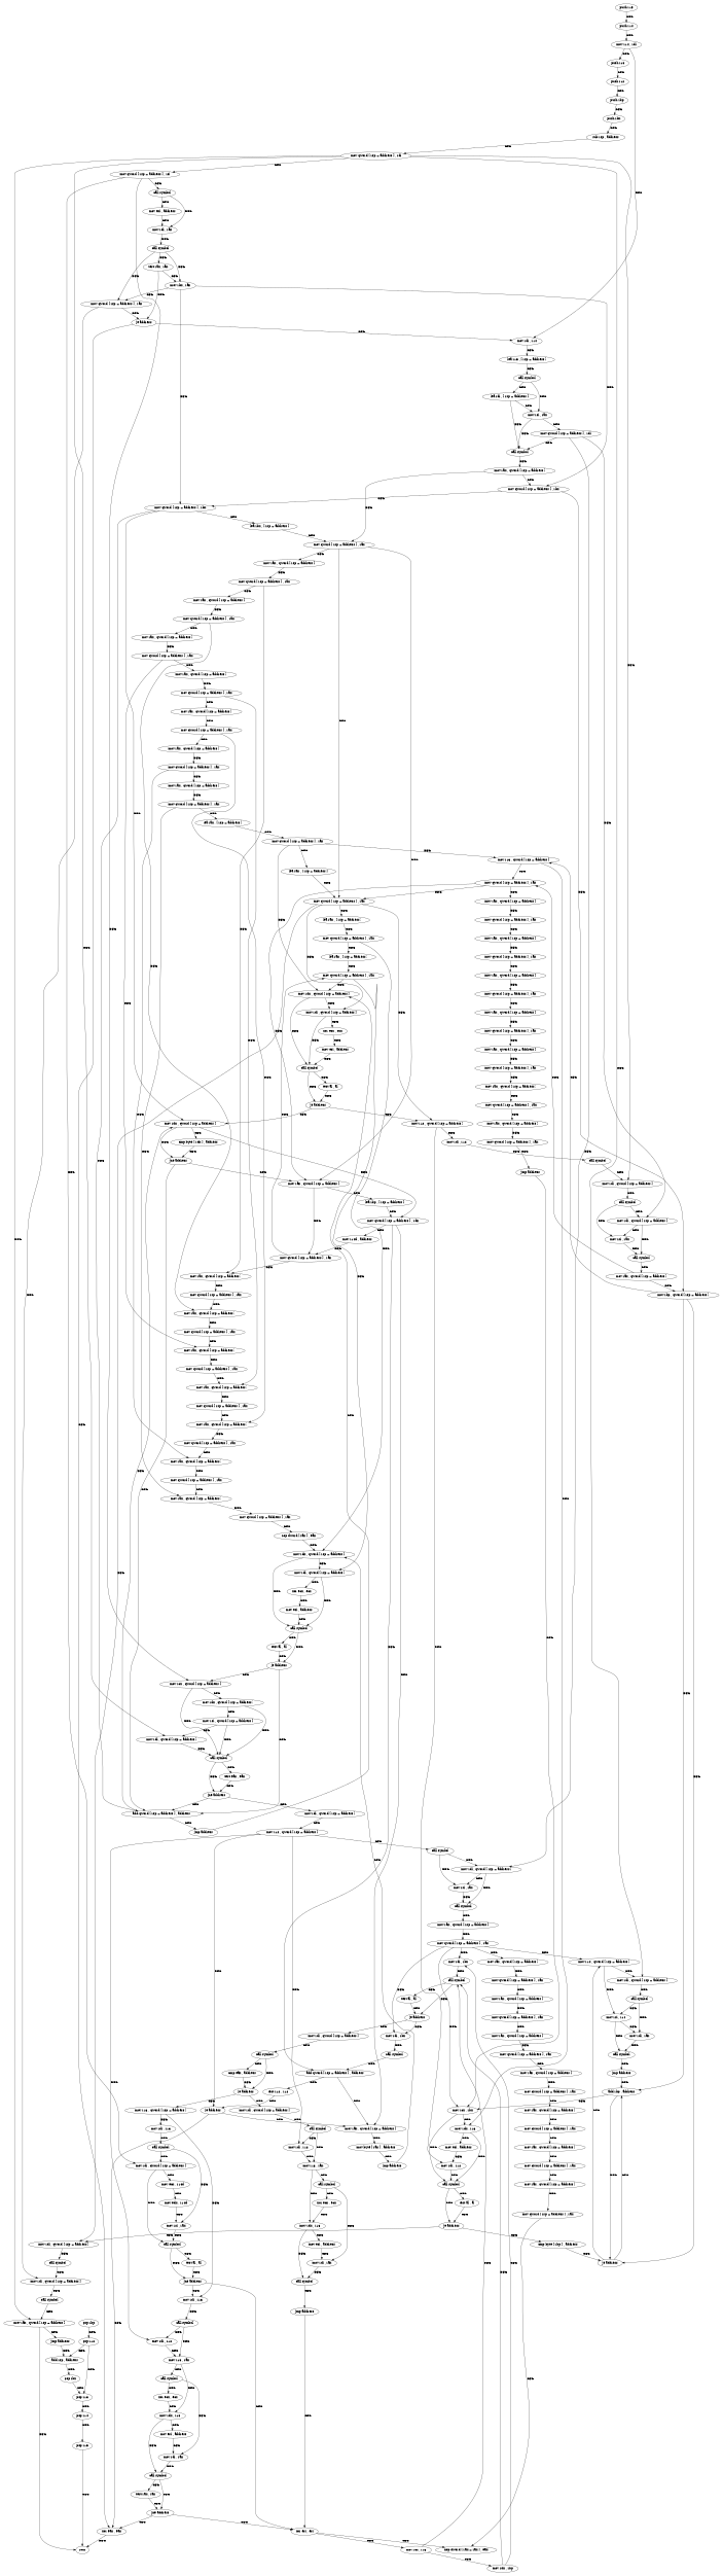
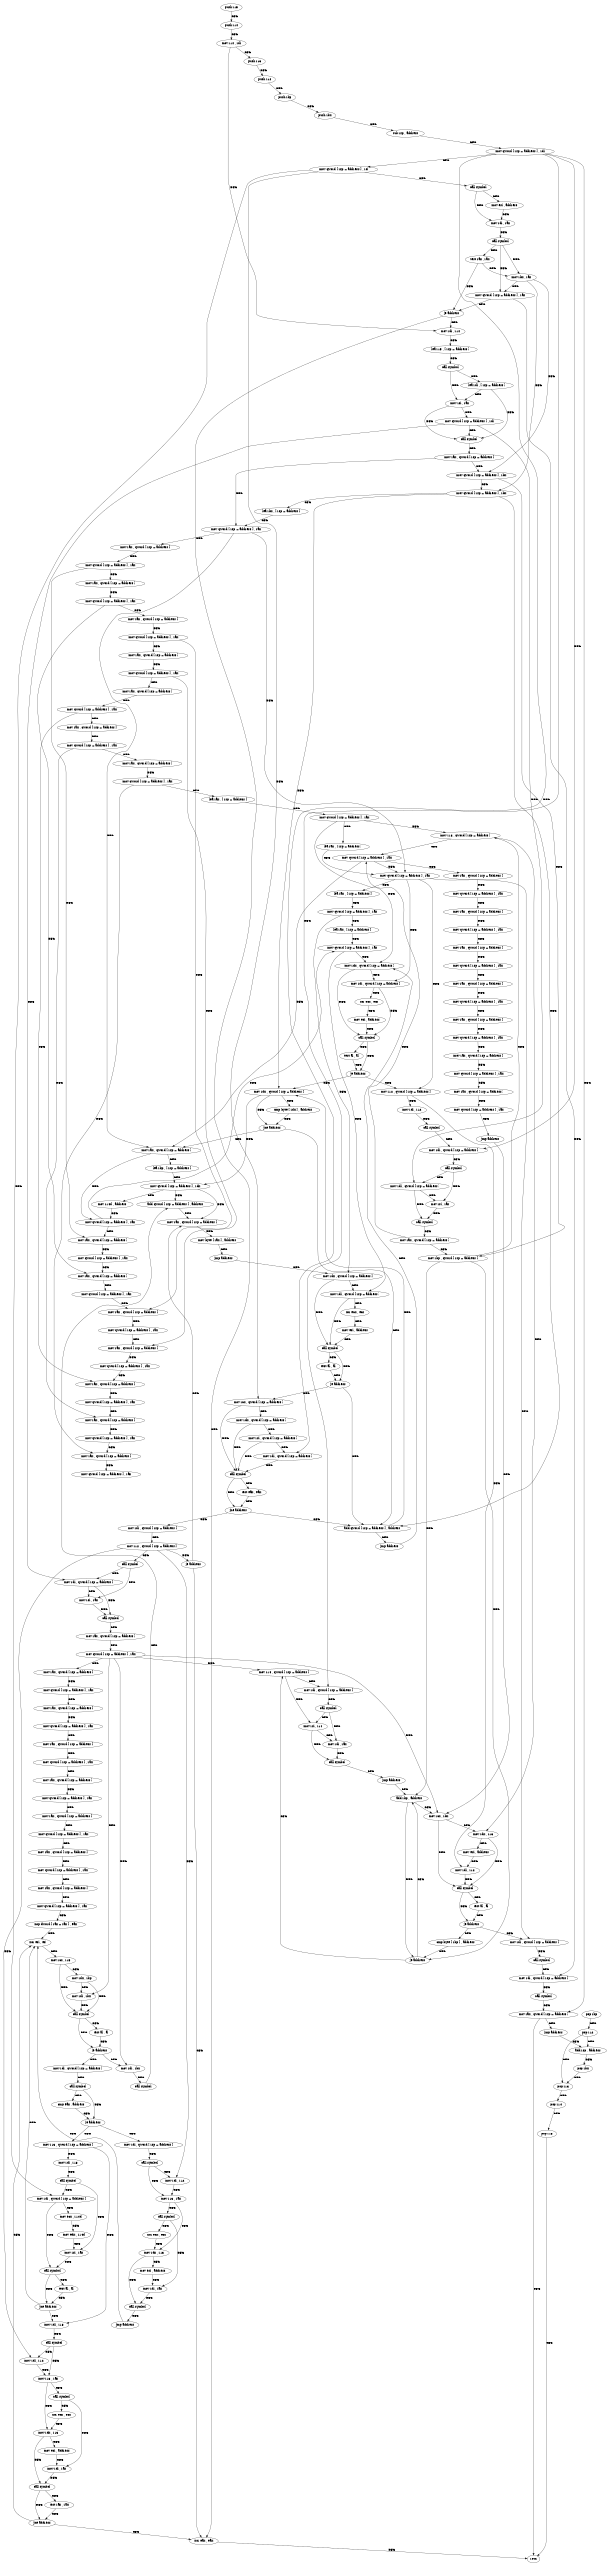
  digraph {
    n1 [label="push r15"]
    n2 [label="push r14"]
    n3 [label="mov r14 , rdi"]
    n4 [label="push r13"]
    n5 [label="mov rdi , r14"]
    n6 [label="push r12"]
    n7 [label="lea r15 , [ rsp + address ]"]
    n8 [label="push rbp"]
    n9 [label="push rbx"]
    n10 [label="sub rsp , address"]
    n11 [label="mov qword [ rsp + address ] , rdi"]
    n12 [label="mov qword [ rsp + address ] , rsi"]
    n13 [label="mov rdi , qword [ rsp + address ]"]
    n14 [label="mov rax , qword [ rsp + address ]"]
    n15 [label="mov rdi , qword [ rsp + address ]"]
    n16 [label="mov rdi , qword [ rsp + address ]"]
    n17 [label="call symbol"]
    n18 [label="mov rcx , qword [ rsp + address ]"]
    n19 [label="mov rdi , qword [ rsp + address ]"]
    n20 [label="call symbol"]
    n21 [label=retn]
    n22 [label="jmp address"]
    n23 [label="call symbol"]
    n24 [label="call symbol"]
    n25 [label="mov esi , address"]
    n26 [label="mov rdi , rax"]
    n27 [label="mov rdx , qword [ rsp + address ]"]
    n28 [label="mov ecx , r14d"]
    n29 [label="call symbol"]
    n30 [label="call symbol"]
    n31 [label="test rax , rax"]
    n32 [label="mov rbx , rax"]
    n33 [label="mov qword [ rsp + address ] , rax"]
    n34 [label="je address"]
    n35 [label="mov qword [ rsp + address ] , rbx"]
    n36 [label="mov qword [ rsp + address ] , rbx"]
    n37 [label="mov rdi , qword [ rsp + address ]"]
    n38 [label="xor eax , eax"]
    n39 [label="mov rbp , qword [ rsp + address ]"]
    n40 [label="lea rbx , [ rsp + address ]"]
    n41 [label="mov rdx , qword [ rsp + address ]"]
    n42 [label="add qword [ rsp + address ] , address"]
    n43 [label="call symbol"]
    n44 [label="add rsp , address"]
    n45 [label="pop rbx"]
    n46 [label="call symbol"]
    n47 [label="pop r13"]
    n48 [label="lea rdi , [ rsp + address ]"]
    n49 [label="mov rsi , rax"]
    n50 [label="call symbol"]
    n51 [label="mov qword [ rsp + address ] , rdi"]
    n52 [label="mov rax , qword [ rsp + address ]"]
    n53 [label="mov rdi , qword [ rsp + address ]"]
    n54 [label="mov rdi , qword [ rsp + address ]"]
    n55 [label="mov rsi , rax"]
    n56 [label="call symbol"]
    n57 [label="mov rsi , rax"]
    n58 [label="call symbol"]
    n59 [label="mov qword [ rsp + address ] , rax"]
    n60 [label="mov rax , qword [ rsp + address ]"]
    n61 [label="mov qword [ rsp + address ] , rax"]
    n62 [label="mov rax , qword [ rsp + address ]"]
    n63 [label="mov r13 , qword [ rsp + address ]"]
    n64 [label="je address"]
    n65 [label="add rbp , address"]
    n66 [label="cmp byte [ rdx ] , address"]
    n67 [label="jne address"]
    n68 [label="mov qword [ rsp + address ] , rdx"]
    n69 [label="jmp address"]
    n70 [label="mov qword [ rsp + address ] , rax"]
    n71 [label="lea rax , [ rsp + address ]"]
    n72 [label="mov r12 , qword [ rsp + address ]"]
    n73 [label="mov rdi , qword [ rsp + address ]"]
    n74 [label="mov rdi , qword [ rsp + address ]"]
    n75 [label="lea rbp , [ rsp + address ]"]
    n76 [label="mov qword [ rsp + address ] , rax"]
    n77 [label="mov rax , qword [ rsp + address ]"]
    n78 [label="mov rax , qword [ rsp + address ]"]
    n79 [label="mov qword [ rsp + address ] , rax"]
    n80 [label="mov qword [ rsp + address ] , rax"]
    n81 [label="mov rax , qword [ rsp + address ]"]
    n82 [label="mov rax , qword [ rsp + address ]"]
    n83 [label="mov qword [ rsp + address ] , rax"]
    n84 [label="mov qword [ rsp + address ] , rax"]
    n85 [label="mov rax , qword [ rsp + address ]"]
    n86 [label="mov rax , qword [ rsp + address ]"]
    n87 [label="mov qword [ rsp + address ] , rax"]
    n88 [label="mov qword [ rsp + address ] , rax"]
    n89 [label="mov rax , qword [ rsp + address ]"]
    n90 [label="mov rax , qword [ rsp + address ]"]
    n91 [label="mov qword [ rsp + address ] , rax"]
    n92 [label="mov qword [ rsp + address ] , rax"]
    n93 [label="mov rax , qword [ rsp + address ]"]
    n94 [label="mov rax , qword [ rsp + address ]"]
    n95 [label="mov qword [ rsp + address ] , rax"]
    n96 [label="mov qword [ rsp + address ] , rax"]
    n97 [label="mov rax , qword [ rsp + address ]"]
    n98 [label="mov rax , qword [ rsp + address ]"]
    n99 [label="mov qword [ rsp + address ] , rax"]
    n100 [label="mov qword [ rsp + address ] , rax"]
    n101 [label="lea rax , [ rsp + address ]"]
    n102 [label="mov rax , qword [ rsp + address ]"]
    n103 [label="mov qword [ rsp + address ] , rax"]
    n104 [label="mov qword [ rsp + address ] , rax"]
    n105 [label="lea rax , [ rsp + address ]"]
    n106 [label="mov rdx , qword [ rsp + address ]"]
    n107 [label="call symbol"]
    n108 [label="mov qword [ rsp + address ] , rax"]
    n109 [label="mov rdx , r13"]
    n110 [label="mov qword [ rsp + address ] , rax"]
    n111 [label="mov rdi , r12"]
    n112 [label="mov rdi , r12"]
    n113 [label="call symbol"]
    n114 [label="xor ecx , ecx"]
    n115 [label="lea rax , [ rsp + address ]"]
    n116 [label="mov rdx , qword [ rsp + address ]"]
    n117 [label="mov qword [ rsp + address ] , rax"]
    n118 [label="mov rdi , qword [ rsp + address ]"]
    n119 [label="call symbol"]
    n120 [label="xor ecx , ecx"]
    n121 [label="test al , al"]
    n122 [label="je address"]
    n123 [label="call symbol"]
    n124 [label="call symbol"]
    n125 [label="mov rax , qword [ rsp + address ]"]
    n126 [label="mov rax , qword [ rsp + address ]"]
    n127 [label="mov r14 , qword [ rsp + address ]"]
    n128 [label="mov rcx , rbx"]
    n129 [label="mov esi , address"]
    n130 [label="mov qword [ rsp + address ] , rax"]
    n131 [label="mov rax , qword [ rsp + address ]"]
    n132 [label="mov qword [ rsp + address ] , rax"]
    n133 [label="mov rax , qword [ rsp + address ]"]
    n134 [label="mov qword [ rsp + address ] , rax"]
    n135 [label="mov rax , qword [ rsp + address ]"]
    n136 [label="mov qword [ rsp + address ] , rax"]
    n137 [label="mov rax , qword [ rsp + address ]"]
    n138 [label="mov qword [ rsp + address ] , rax"]
    n139 [label="mov rax , qword [ rsp + address ]"]
    n140 [label="mov qword [ rsp + address ] , rax"]
    n141 [label="mov rax , qword [ rsp + address ]"]
    n142 [label="mov qword [ rsp + address ] , rax"]
    n143 [label="jmp address"]
    n144 [label="test al , al"]
    n145 [label="je address"]
    n146 [label="mov r14d , address"]
    n147 [label="add qword [ rsp + address ] , address"]
    n148 [label="mov rax , qword [ rsp + address ]"]
    n149 [label="cmp byte [ rbp ] , address"]
-   n150 [label="test r12 , r12"]
    n151 [label="mov byte [ rax ] , address"]
-   n152 [label="nop dword [ rax ] , eax"]
    n153 [label="test al , al"]
    n154 [label="je address"]
    n155 [label="mov rsi , r14"]
    n156 [label="mov rdi , rax"]
    n157 [label="call symbol"]
    n158 [label="mov esi , address"]
    n159 [label="mov rsi , qword [ rsp + address ]"]
    n160 [label="test eax , eax"]
    n161 [label="jne address"]
    n162 [label="mov rdi , qword [ rsp + address ]"]
    n163 [label="mov r12 , qword [ rsp + address ]"]
    n164 [label="call symbol"]
    n165 [label="je address"]
    n166 [label="mov rdi , r12"]
    n167 [label="mov rdi , r12"]
    n168 [label="pop rbp"]
    n169 [label="pop r12"]
    n170 [label="pop r14"]
    n171 [label="pop r15"]
    n172 [label="jmp address"]
    n173 [label="mov r13 , rax"]
    n174 [label="mov r13 , rax"]
    n175 [label="mov rax , qword [ rsp + address ]"]
    n176 [label="mov qword [ rsp + address ] , rax"]
    n177 [label="mov rax , qword [ rsp + address ]"]
    n178 [label="mov rdi , rbx"]
    n179 [label="mov rdi , rbx"]
    n180 [label="mov qword [ rsp + address ] , rax"]
    n181 [label="call symbol"]
    n182 [label="call symbol"]
    n183 [label="mov rax , qword [ rsp + address ]"]
    n184 [label="mov qword [ rsp + address ] , rax"]
    n185 [label="mov rax , qword [ rsp + address ]"]
    n186 [label="mov qword [ rsp + address ] , rax"]
    n187 [label="mov rax , qword [ rsp + address ]"]
    n188 [label="mov qword [ rsp + address ] , rax"]
    n189 [label="mov rax , qword [ rsp + address ]"]
    n190 [label="mov qword [ rsp + address ] , rax"]
    n191 [label="mov rax , qword [ rsp + address ]"]
    n192 [label="mov qword [ rsp + address ] , rax"]
    n193 [label="mov rax , qword [ rsp + address ]"]
    n194 [label="mov qword [ rsp + address ] , rax"]
    n195 [label="nop dword [ rax + rax ] , eax"]
    n196 [label="xor esi , esi"]
    n197 [label="mov rcx , r15"]
    n198 [label="mov rdx , rbp"]
    n199 [label="jmp address"]
    n200 [label="mov rdi , qword [ rsp + address ]"]
    n201 [label="call symbol"]
    n202 [label="cmp eax , address"]
    n203 [label="je address"]
    n204 [label="mov r13 , qword [ rsp + address ]"]
    n205 [label="mov rdi , qword [ rsp + address ]"]
    n206 [label="mov rdi , r13"]
    n207 [label="mov rdi , r13"]
    n208 [label="call symbol"]
    n209 [label="call symbol"]
    n210 [label="call symbol"]
    n211 [label="mov rsi , rax"]
    n212 [label="mov edx , r14d"]
    n213 [label="test al , al"]
    n214 [label="jne address"]
    n215 [label="call symbol"]
    n216 [label="mov rdx , r13"]
    n217 [label="xor ecx , ecx"]
    n218 [label="mov rdi , rax"]
    n219 [label="mov esi , address"]
    n220 [label="call symbol"]
    n221 [label="jmp address"]
    n222 [label="mov esi , address"]
    n223 [label="test al , al"]
    n224 [label="je address"]
    n225 [label="call symbol"]
    n226 [label="mov rdx , r13"]
    n227 [label="xor ecx , ecx"]
    n228 [label="mov rdi , rax"]
    n229 [label="mov esi , address"]
    n230 [label="call symbol"]
    n231 [label="test rax , rax"]
    n232 [label="jne address"]
    n1 -> n2 [label=CFG]
    n2 -> n3 [label=CFG]
    n3 -> n4 [label=CFG]
    n3 -> n5 [label=DFG]
    n4 -> n6 [label=CFG]
    n5 -> n7 [label=CFG]
    n6 -> n8 [label=CFG]
    n7 -> n46 [label=CFG]
    n8 -> n9 [label=CFG]
    n9 -> n10 [label=CFG]
    n10 -> n11 [label=CFG]
    n11 -> n12 [label=CFG]
    n11 -> n13 [label=DFG]
    n11 -> n14 [label=DFG]
    n11 -> n15 [label=DFG]
    n11 -> n16 [label=DFG]
    n12 -> n17 [label=CFG]
    n12 -> n18 [label=DFG]
    n12 -> n19 [label=DFG]
    n13 -> n20 [label=CFG]
    n14 -> n21 [label=DFG]
    n14 -> n22 [label=CFG]
    n15 -> n23 [label=DFG]
    n16 -> n24 [label=CFG]
    n17 -> n25 [label=CFG]
    n17 -> n26 [label=DFG]
    n18 -> n23 [label=DFG]
    n18 -> n27 [label=CFG]
    n19 -> n28 [label=CFG]
    n19 -> n29 [label=DFG]
    n20 -> n53 [label=CFG]
    n20 -> n55 [label=DFG]
    n22 -> n44 [label=CFG]
    n23 -> n160 [label=CFG]
    n23 -> n161 [label=DFG]
    n24 -> n155 [label=CFG]
    n24 -> n156 [label=DFG]
    n25 -> n26 [label=CFG]
    n26 -> n30 [label=DFG]
    n27 -> n23 [label=DFG]
    n27 -> n159 [label=CFG]
    n28 -> n212 [label=CFG]
    n29 -> n213 [label=CFG]
    n29 -> n214 [label=DFG]
    n30 -> n31 [label=DFG]
    n30 -> n32 [label=DFG]
    n30 -> n33 [label=DFG]
    n31 -> n32 [label=CFG]
    n31 -> n34 [label=DFG]
    n32 -> n33 [label=CFG]
    n32 -> n35 [label=DFG]
    n32 -> n36 [label=DFG]
    n33 -> n34 [label=CFG]
    n33 -> n37 [label=DFG]
    n34 -> n5 [label=CFG]
    n34 -> n38 [label=CFG]
    n35 -> n36 [label=CFG]
    n35 -> n39 [label=DFG]
    n36 -> n40 [label=CFG]
    n36 -> n41 [label=DFG]
    n36 -> n42 [label=DFG]
    n37 -> n43 [label=DFG]
    n38 -> n21 [label=DFG]
    n39 -> n63 [label=CFG]
    n39 -> n64 [label=DFG]
    n39 -> n65 [label=DFG]
    n40 -> n59 [label=CFG]
    n41 -> n66 [label=CFG]
    n41 -> n67 [label=DFG]
    n41 -> n68 [label=DFG]
    n42 -> n41 [label=DFG]
    n42 -> n69 [label=CFG]
    n43 -> n14 [label=CFG]
    n44 -> n45 [label=CFG]
    n45 -> n47 [label=CFG]
    n46 -> n48 [label=CFG]
    n46 -> n49 [label=DFG]
    n47 -> n170 [label=CFG]
    n48 -> n49 [label=CFG]
    n48 -> n50 [label=DFG]
    n49 -> n50 [label=DFG]
    n49 -> n51 [label=CFG]
    n50 -> n52 [label=CFG]
    n51 -> n50 [label=CFG]
    n51 -> n53 [label=DFG]
    n51 -> n54 [label=DFG]
    n52 -> n35 [label=CFG]
    n52 -> n59 [label=DFG]
    n53 -> n55 [label=CFG]
    n53 -> n56 [label=DFG]
    n54 -> n57 [label=CFG]
    n54 -> n58 [label=DFG]
    n55 -> n56 [label=DFG]
    n56 -> n125 [label=CFG]
    n57 -> n58 [label=DFG]
    n58 -> n175 [label=CFG]
    n59 -> n60 [label=CFG]
    n59 -> n61 [label=DFG]
    n59 -> n62 [label=DFG]
    n60 -> n70 [label=DFG]
    n61 -> n71 [label=CFG]
    n61 -> n72 [label=DFG]
    n61 -> n73 [label=DFG]
    n61 -> n74 [label=DFG]
    n62 -> n75 [label=CFG]
    n62 -> n76 [label=DFG]
    n63 -> n108 [label=CFG]
    n63 -> n109 [label=DFG]
    n64 -> n65 [label=CFG]
    n64 -> n127 [label=CFG]
    n65 -> n64 [label=DFG]
    n65 -> n128 [label=CFG]
    n66 -> n67 [label=CFG]
    n67 -> n42 [label=CFG]
    n67 -> n62 [label=CFG]
    n68 -> n146 [label=CFG]
    n68 -> n147 [label=DFG]
    n68 -> n148 [label=DFG]
    n69 -> n106 [label=CFG]
    n70 -> n77 [label=CFG]
    n70 -> n78 [label=DFG]
    n71 -> n110 [label=CFG]
    n72 -> n111 [label=DFG]
    n72 -> n112 [label=DFG]
    n73 -> n113 [label=DFG]
    n74 -> n107 [label=DFG]
    n74 -> n114 [label=CFG]
    n75 -> n68 [label=CFG]
    n76 -> n78 [label=CFG]
    n76 -> n117 [label=DFG]
    n77 -> n79 [label=DFG]
    n78 -> n80 [label=DFG]
    n79 -> n81 [label=CFG]
    n79 -> n82 [label=DFG]
    n80 -> n82 [label=CFG]
    n81 -> n83 [label=DFG]
    n82 -> n84 [label=DFG]
    n83 -> n85 [label=CFG]
    n83 -> n86 [label=DFG]
    n84 -> n86 [label=CFG]
    n85 -> n87 [label=DFG]
    n86 -> n88 [label=DFG]
    n87 -> n89 [label=CFG]
    n87 -> n90 [label=DFG]
    n88 -> n90 [label=CFG]
    n89 -> n91 [label=DFG]
    n90 -> n92 [label=DFG]
    n91 -> n93 [label=CFG]
    n91 -> n94 [label=DFG]
    n92 -> n94 [label=CFG]
    n93 -> n95 [label=DFG]
    n94 -> n96 [label=DFG]
    n95 -> n97 [label=CFG]
    n95 -> n98 [label=DFG]
    n96 -> n98 [label=CFG]
    n97 -> n99 [label=DFG]
    n98 -> n100 [label=DFG]
    n99 -> n101 [label=CFG]
    n99 -> n102 [label=DFG]
    n100 -> n102 [label=CFG]
    n101 -> n103 [label=CFG]
    n102 -> n104 [label=DFG]
    n103 -> n63 [label=DFG]
    n103 -> n105 [label=CFG]
    n103 -> n106 [label=DFG]
-   n104 -> n152 [label=CFG]
    n105 -> n61 [label=CFG]
    n106 -> n74 [label=CFG]
    n106 -> n107 [label=DFG]
    n107 -> n121 [label=CFG]
    n107 -> n122 [label=DFG]
    n108 -> n61 [label=DFG]
    n108 -> n62 [label=DFG]
    n108 -> n126 [label=CFG]
    n109 -> n124 [label=DFG]
    n109 -> n129 [label=CFG]
    n110 -> n115 [label=CFG]
    n110 -> n116 [label=DFG]
    n111 -> n123 [label=DFG]
    n112 -> n124 [label=DFG]
    n113 -> n37 [label=CFG]
    n114 -> n158 [label=CFG]
    n115 -> n117 [label=CFG]
    n116 -> n118 [label=CFG]
    n116 -> n119 [label=DFG]
    n117 -> n106 [label=CFG]
    n117 -> n118 [label=DFG]
    n118 -> n119 [label=DFG]
    n118 -> n120 [label=CFG]
    n119 -> n153 [label=CFG]
    n119 -> n154 [label=DFG]
    n120 -> n222 [label=CFG]
    n121 -> n122 [label=CFG]
    n122 -> n41 [label=CFG]
    n122 -> n72 [label=CFG]
    n123 -> n13 [label=CFG]
    n124 -> n144 [label=CFG]
    n124 -> n145 [label=DFG]
    n125 -> n39 [label=CFG]
    n125 -> n108 [label=DFG]
    n126 -> n130 [label=DFG]
    n127 -> n16 [label=CFG]
    n127 -> n155 [label=DFG]
    n128 -> n109 [label=CFG]
    n128 -> n124 [label=DFG]
    n129 -> n112 [label=CFG]
    n130 -> n131 [label=CFG]
    n131 -> n132 [label=DFG]
    n132 -> n133 [label=CFG]
    n133 -> n134 [label=DFG]
    n134 -> n135 [label=CFG]
    n135 -> n136 [label=DFG]
    n136 -> n137 [label=CFG]
    n137 -> n138 [label=DFG]
    n138 -> n139 [label=CFG]
    n139 -> n140 [label=DFG]
    n140 -> n141 [label=CFG]
    n141 -> n142 [label=DFG]
    n142 -> n143 [label=CFG]
    n143 -> n128 [label=CFG]
    n144 -> n145 [label=CFG]
    n145 -> n73 [label=CFG]
    n145 -> n149 [label=CFG]
    n146 -> n76 [label=CFG]
    n147 -> n148 [label=DFG]
-   n147 -> n150 [label=CFG]
    n148 -> n151 [label=DFG]
    n149 -> n64 [label=CFG]
-   n150 -> n165 [label=CFG]
    n151 -> n199 [label=CFG]
-   n152 -> n116 [label=CFG]
    n153 -> n154 [label=CFG]
    n154 -> n18 [label=CFG]
    n154 -> n42 [label=CFG]
    n155 -> n156 [label=CFG]
    n155 -> n157 [label=DFG]
    n156 -> n157 [label=DFG]
    n157 -> n172 [label=CFG]
    n158 -> n107 [label=CFG]
    n159 -> n15 [label=CFG]
    n159 -> n23 [label=DFG]
    n160 -> n161 [label=CFG]
    n161 -> n42 [label=CFG]
    n161 -> n162 [label=CFG]
    n162 -> n163 [label=CFG]
    n163 -> n164 [label=CFG]
    n163 -> n165 [label=DFG]
    n163 -> n166 [label=DFG]
    n163 -> n167 [label=DFG]
    n164 -> n54 [label=CFG]
    n164 -> n57 [label=DFG]
    n165 -> n38 [label=CFG]
    n165 -> n148 [label=CFG]
    n166 -> n173 [label=CFG]
    n167 -> n174 [label=CFG]
    n168 -> n169 [label=CFG]
    n169 -> n44 [label=CFG]
    n169 -> n47 [label=CFG]
    n170 -> n171 [label=CFG]
    n171 -> n21 [label=CFG]
    n172 -> n65 [label=CFG]
    n173 -> n215 [label=CFG]
    n173 -> n216 [label=DFG]
    n174 -> n225 [label=CFG]
    n174 -> n226 [label=DFG]
    n175 -> n176 [label=DFG]
    n176 -> n127 [label=DFG]
    n176 -> n128 [label=DFG]
    n176 -> n177 [label=CFG]
    n176 -> n178 [label=DFG]
    n176 -> n179 [label=DFG]
    n177 -> n180 [label=DFG]
    n178 -> n181 [label=DFG]
    n179 -> n182 [label=DFG]
    n180 -> n183 [label=CFG]
    n181 -> n147 [label=CFG]
    n182 -> n223 [label=CFG]
    n182 -> n224 [label=DFG]
    n183 -> n184 [label=DFG]
    n184 -> n185 [label=CFG]
    n185 -> n186 [label=DFG]
    n186 -> n187 [label=CFG]
    n187 -> n188 [label=DFG]
    n188 -> n189 [label=CFG]
    n189 -> n190 [label=DFG]
    n190 -> n191 [label=CFG]
    n191 -> n192 [label=DFG]
    n192 -> n193 [label=CFG]
    n193 -> n194 [label=DFG]
    n194 -> n195 [label=CFG]
-   n196 -> n195 [label=CFG]
+   n195 -> n196 [label=CFG]
    n196 -> n197 [label=CFG]
    n197 -> n182 [label=DFG]
    n197 -> n198 [label=CFG]
    n198 -> n179 [label=CFG]
    n198 -> n182 [label=DFG]
    n199 -> n116 [label=CFG]
    n200 -> n201 [label=CFG]
    n201 -> n202 [label=CFG]
    n201 -> n203 [label=DFG]
    n202 -> n203 [label=CFG]
    n203 -> n204 [label=CFG]
    n203 -> n205 [label=CFG]
    n204 -> n206 [label=DFG]
    n204 -> n207 [label=DFG]
    n205 -> n208 [label=CFG]
    n206 -> n209 [label=CFG]
    n207 -> n210 [label=DFG]
    n208 -> n166 [label=CFG]
    n208 -> n173 [label=DFG]
    n209 -> n19 [label=CFG]
    n209 -> n211 [label=DFG]
    n210 -> n167 [label=CFG]
    n210 -> n174 [label=DFG]
    n211 -> n29 [label=DFG]
    n212 -> n211 [label=CFG]
    n213 -> n214 [label=CFG]
    n214 -> n196 [label=CFG]
    n214 -> n207 [label=CFG]
    n215 -> n217 [label=CFG]
    n215 -> n218 [label=DFG]
    n216 -> n219 [label=CFG]
    n216 -> n220 [label=DFG]
    n217 -> n216 [label=CFG]
    n218 -> n220 [label=DFG]
    n219 -> n218 [label=CFG]
    n220 -> n221 [label=CFG]
    n221 -> n196 [label=CFG]
    n222 -> n119 [label=CFG]
    n223 -> n224 [label=CFG]
    n224 -> n178 [label=CFG]
    n224 -> n200 [label=CFG]
    n225 -> n227 [label=CFG]
    n225 -> n228 [label=DFG]
    n226 -> n229 [label=CFG]
    n226 -> n230 [label=DFG]
    n227 -> n226 [label=CFG]
    n228 -> n230 [label=DFG]
    n229 -> n228 [label=CFG]
    n230 -> n231 [label=CFG]
    n230 -> n232 [label=DFG]
    n231 -> n232 [label=CFG]
    n232 -> n38 [label=CFG]
    n232 -> n196 [label=CFG]
  }
